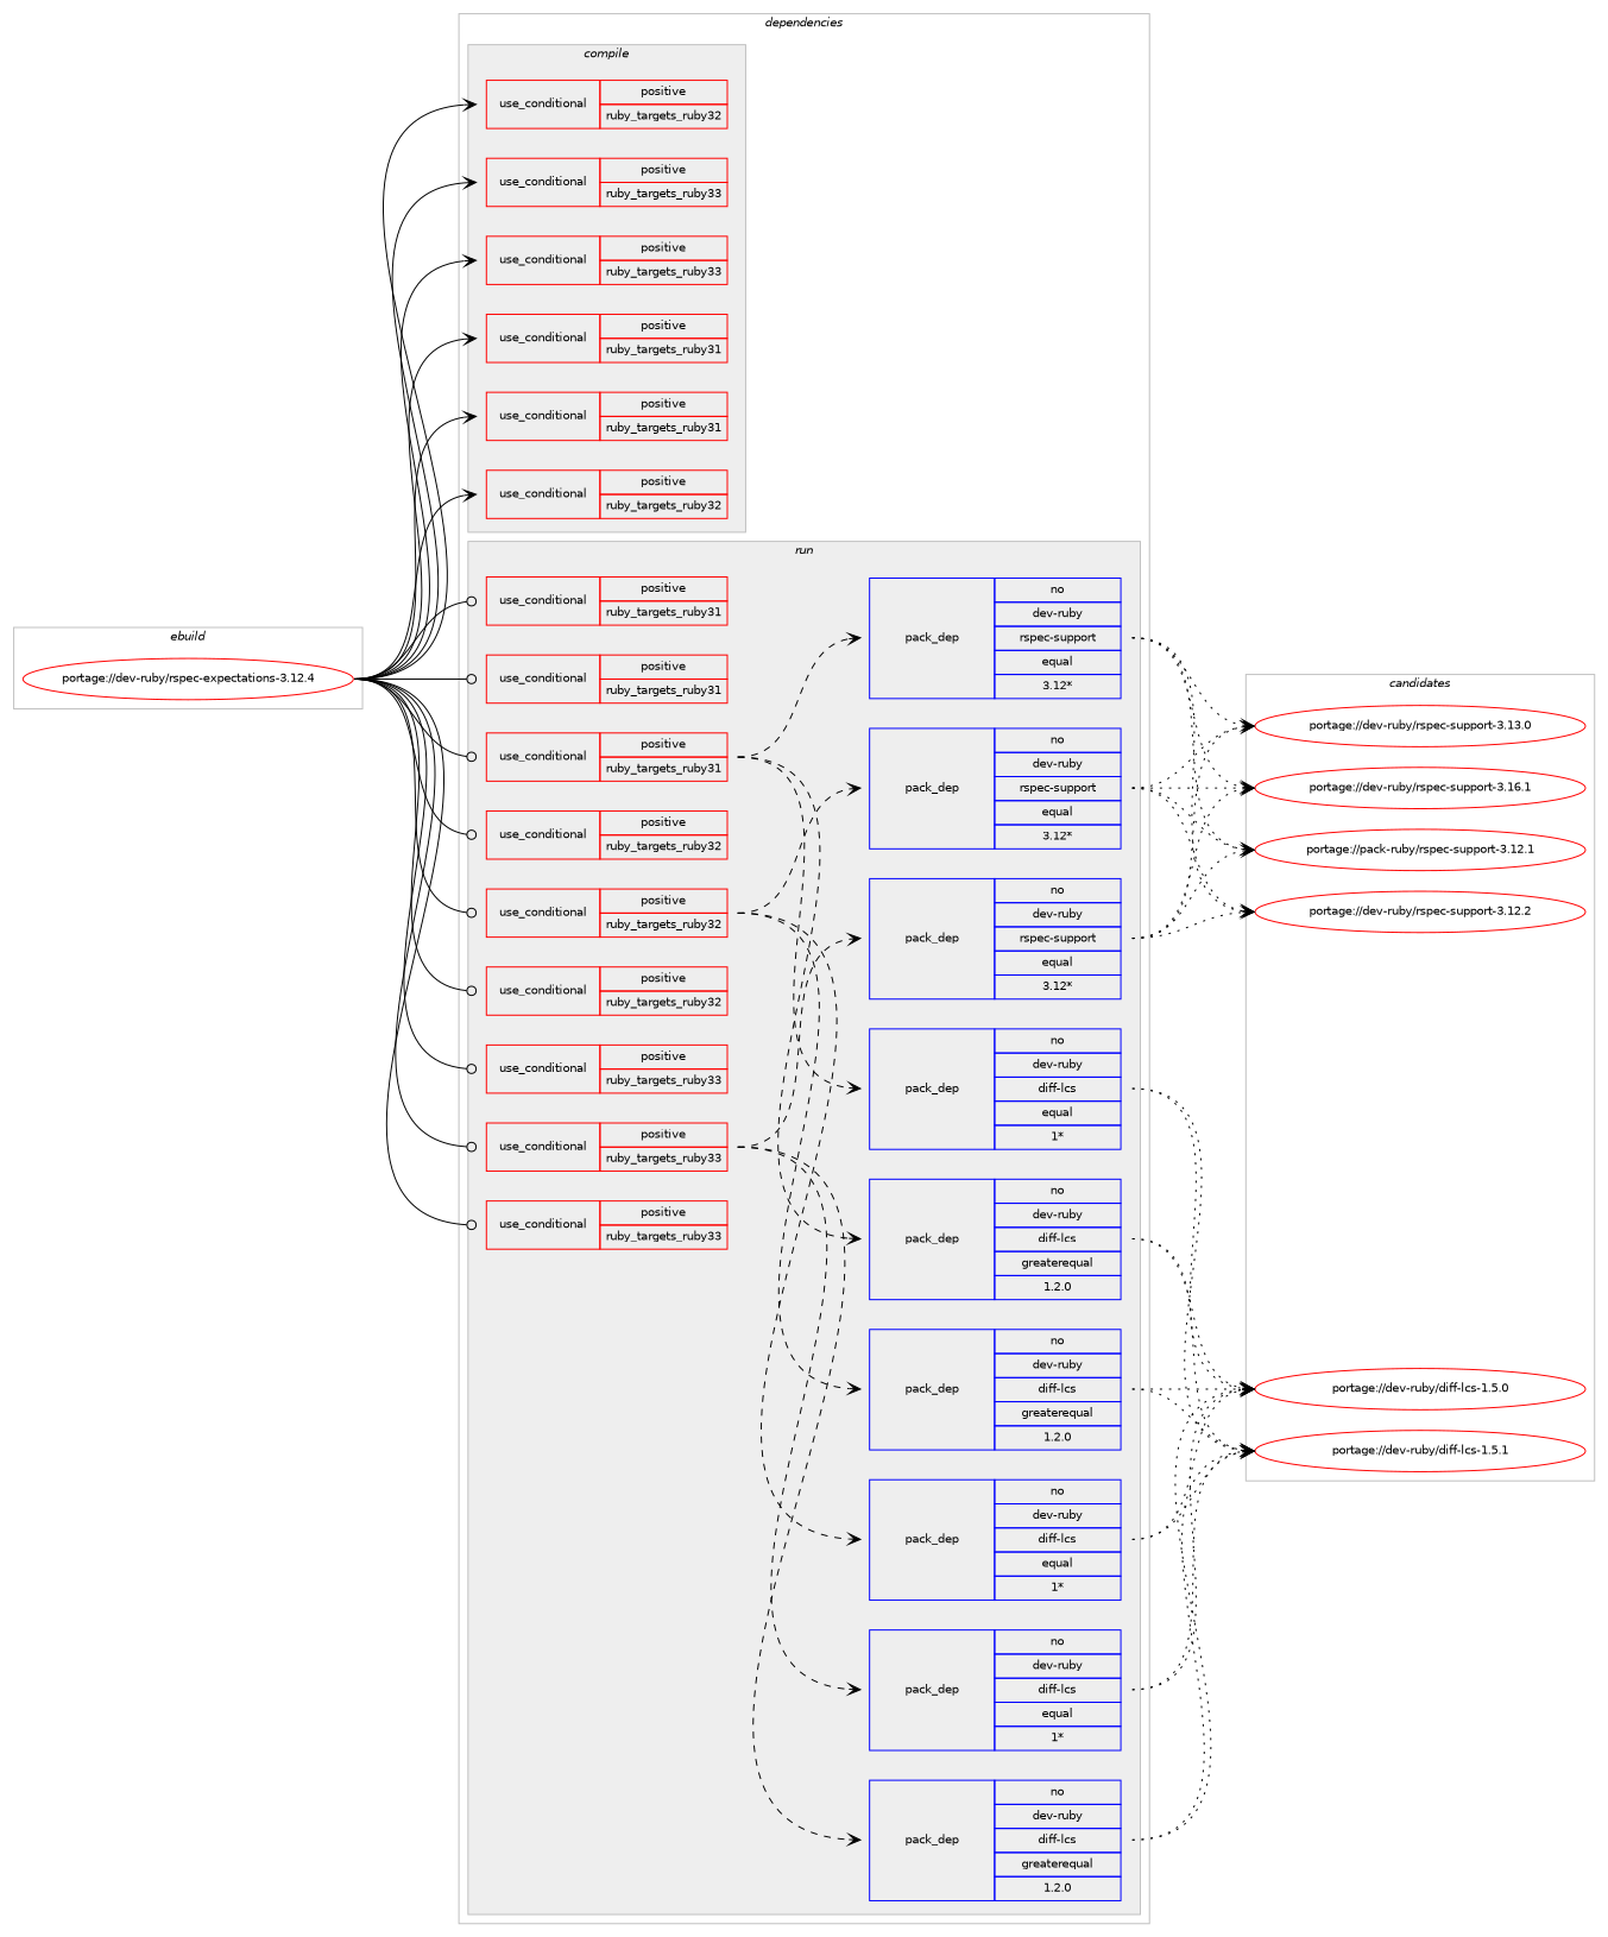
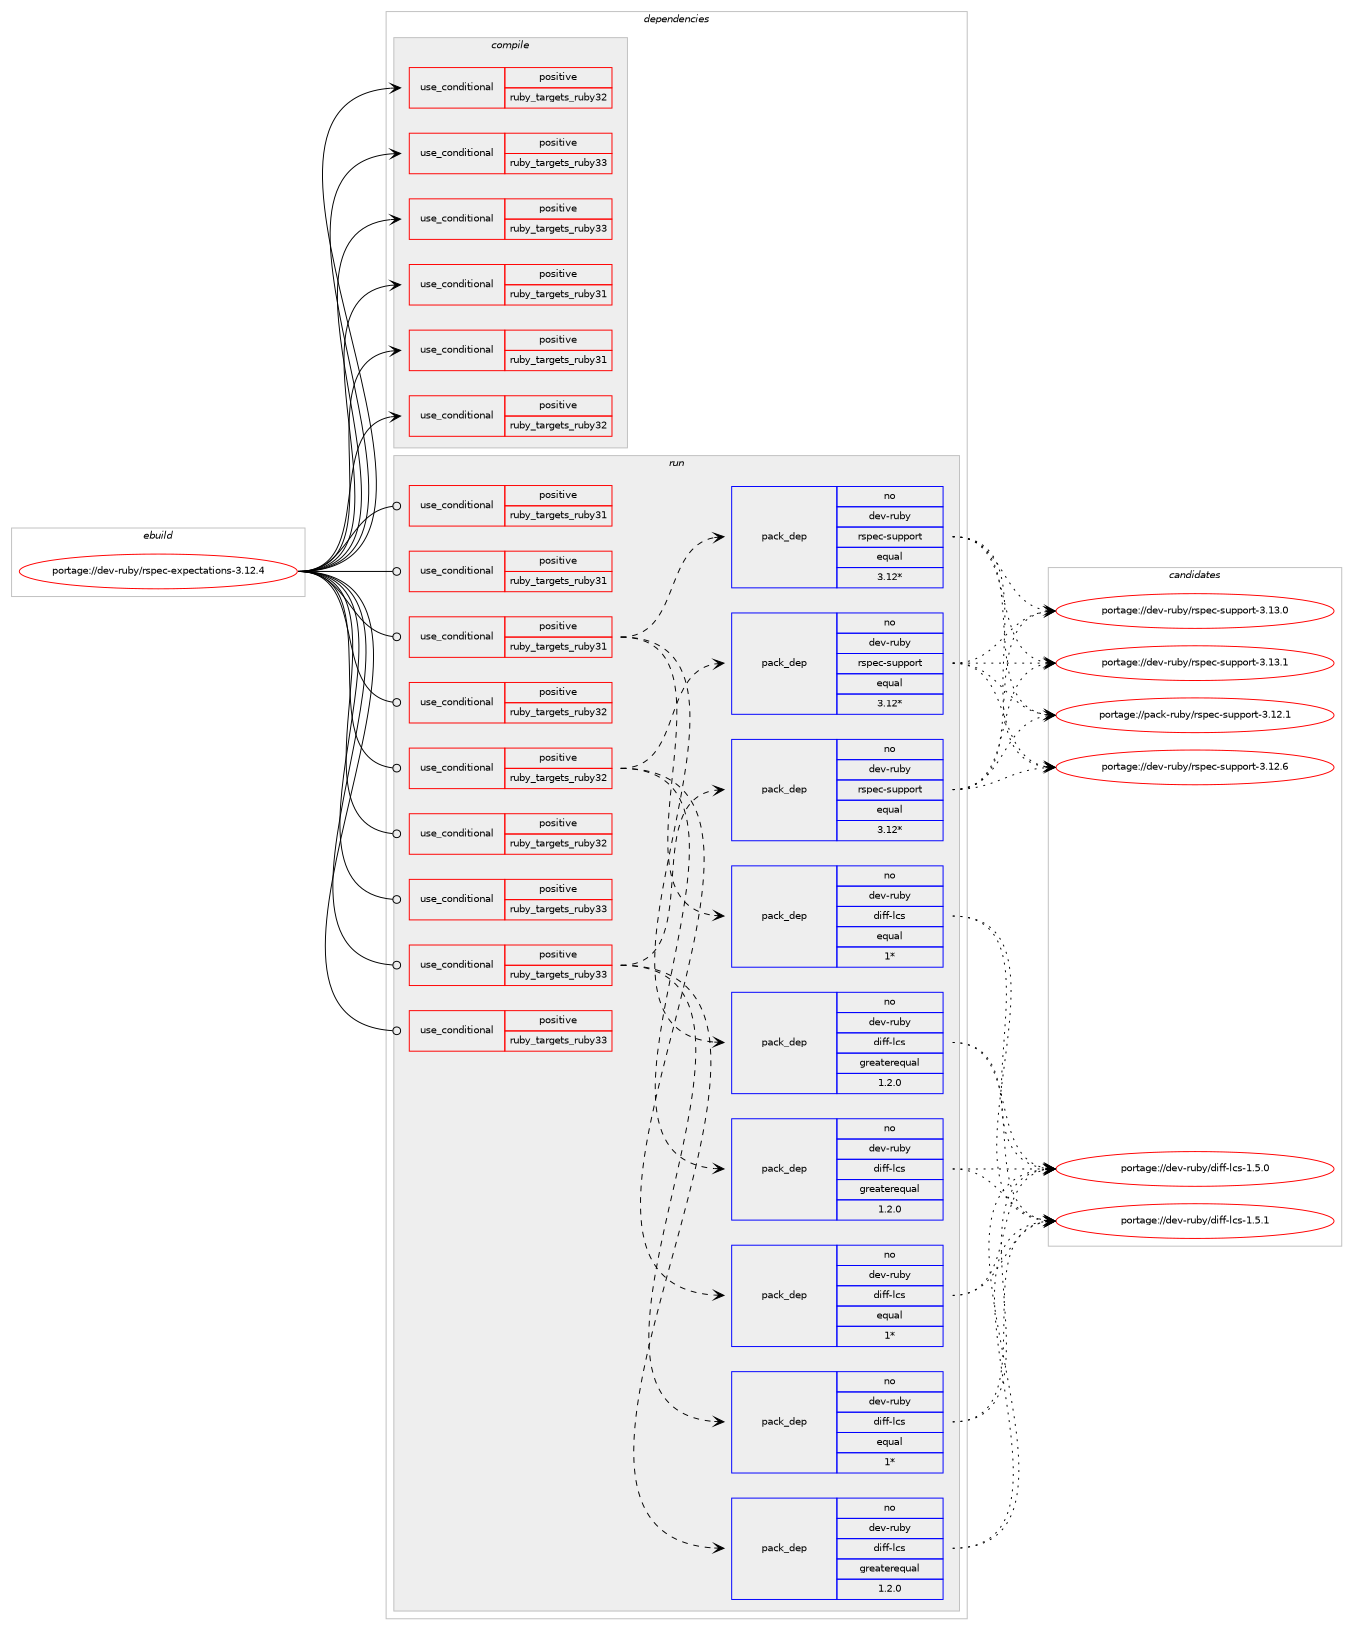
  digraph {
    compound=true
    concentrate=true
    fontname=Helvetica
    fontsize=10
    newrank=true
    rankdir=LR
    ranksep=1.5
    node [color=red fontname=Helvetica fontsize=10 shape=none]
    edge [arrowhead=vee headport=w style=dotted tailport=e weight=20]
    n1 [label="portage://dev-ruby/rspec-expectations-3.12.4" width=4 shape=""]
    n2 [label=<<TABLE BORDER="0" CELLBORDER="1" CELLSPACING="0" CELLPADDING="4"><TR><TD ROWSPAN="3" CELLPADDING="10">use_conditional</TD></TR><TR><TD>positive</TD></TR><TR><TD>ruby_targets_ruby31</TD></TR></TABLE>>]
    n3 [label=<<TABLE BORDER="0" CELLBORDER="1" CELLSPACING="0" CELLPADDING="4"><TR><TD ROWSPAN="3" CELLPADDING="10">use_conditional</TD></TR><TR><TD>positive</TD></TR><TR><TD>ruby_targets_ruby31</TD></TR></TABLE>>]
    n4 [label=<<TABLE BORDER="0" CELLBORDER="1" CELLSPACING="0" CELLPADDING="4"><TR><TD ROWSPAN="3" CELLPADDING="10">use_conditional</TD></TR><TR><TD>positive</TD></TR><TR><TD>ruby_targets_ruby32</TD></TR></TABLE>>]
    n5 [label=<<TABLE BORDER="0" CELLBORDER="1" CELLSPACING="0" CELLPADDING="4"><TR><TD ROWSPAN="3" CELLPADDING="10">use_conditional</TD></TR><TR><TD>positive</TD></TR><TR><TD>ruby_targets_ruby32</TD></TR></TABLE>>]
    n6 [label=<<TABLE BORDER="0" CELLBORDER="1" CELLSPACING="0" CELLPADDING="4"><TR><TD ROWSPAN="3" CELLPADDING="10">use_conditional</TD></TR><TR><TD>positive</TD></TR><TR><TD>ruby_targets_ruby33</TD></TR></TABLE>>]
    n7 [label=<<TABLE BORDER="0" CELLBORDER="1" CELLSPACING="0" CELLPADDING="4"><TR><TD ROWSPAN="3" CELLPADDING="10">use_conditional</TD></TR><TR><TD>positive</TD></TR><TR><TD>ruby_targets_ruby33</TD></TR></TABLE>>]
    n8 [label=<<TABLE BORDER="0" CELLBORDER="1" CELLSPACING="0" CELLPADDING="4"><TR><TD ROWSPAN="3" CELLPADDING="10">use_conditional</TD></TR><TR><TD>positive</TD></TR><TR><TD>ruby_targets_ruby31</TD></TR></TABLE>>]
    n9 [label=<<TABLE BORDER="0" CELLBORDER="1" CELLSPACING="0" CELLPADDING="4"><TR><TD ROWSPAN="3" CELLPADDING="10">use_conditional</TD></TR><TR><TD>positive</TD></TR><TR><TD>ruby_targets_ruby31</TD></TR></TABLE>>]
    n10 [color=blue label=<<TABLE BORDER="0" CELLBORDER="1" CELLSPACING="0" CELLPADDING="4" WIDTH="220"><TR><TD ROWSPAN="6" CELLPADDING="30">pack_dep</TD></TR><TR><TD WIDTH="110">no</TD></TR><TR><TD>dev-ruby</TD></TR><TR><TD>diff-lcs</TD></TR><TR><TD>greaterequal</TD></TR><TR><TD>1.2.0</TD></TR></TABLE>>]
    n11 [color=blue label=<<TABLE BORDER="0" CELLBORDER="1" CELLSPACING="0" CELLPADDING="4" WIDTH="220"><TR><TD ROWSPAN="6" CELLPADDING="30">pack_dep</TD></TR><TR><TD WIDTH="110">no</TD></TR><TR><TD>dev-ruby</TD></TR><TR><TD>diff-lcs</TD></TR><TR><TD>equal</TD></TR><TR><TD>1*</TD></TR></TABLE>>]
    n12 [color=blue label=<<TABLE BORDER="0" CELLBORDER="1" CELLSPACING="0" CELLPADDING="4" WIDTH="220"><TR><TD ROWSPAN="6" CELLPADDING="30">pack_dep</TD></TR><TR><TD WIDTH="110">no</TD></TR><TR><TD>dev-ruby</TD></TR><TR><TD>rspec-support</TD></TR><TR><TD>equal</TD></TR><TR><TD>3.12*</TD></TR></TABLE>>]
    n13 [label=<<TABLE BORDER="0" CELLBORDER="1" CELLSPACING="0" CELLPADDING="4"><TR><TD ROWSPAN="3" CELLPADDING="10">use_conditional</TD></TR><TR><TD>positive</TD></TR><TR><TD>ruby_targets_ruby31</TD></TR></TABLE>>]
    n14 [label=<<TABLE BORDER="0" CELLBORDER="1" CELLSPACING="0" CELLPADDING="4"><TR><TD ROWSPAN="3" CELLPADDING="10">use_conditional</TD></TR><TR><TD>positive</TD></TR><TR><TD>ruby_targets_ruby32</TD></TR></TABLE>>]
    n15 [color=blue label=<<TABLE BORDER="0" CELLBORDER="1" CELLSPACING="0" CELLPADDING="4" WIDTH="220"><TR><TD ROWSPAN="6" CELLPADDING="30">pack_dep</TD></TR><TR><TD WIDTH="110">no</TD></TR><TR><TD>dev-ruby</TD></TR><TR><TD>diff-lcs</TD></TR><TR><TD>greaterequal</TD></TR><TR><TD>1.2.0</TD></TR></TABLE>>]
    n16 [color=blue label=<<TABLE BORDER="0" CELLBORDER="1" CELLSPACING="0" CELLPADDING="4" WIDTH="220"><TR><TD ROWSPAN="6" CELLPADDING="30">pack_dep</TD></TR><TR><TD WIDTH="110">no</TD></TR><TR><TD>dev-ruby</TD></TR><TR><TD>diff-lcs</TD></TR><TR><TD>equal</TD></TR><TR><TD>1*</TD></TR></TABLE>>]
    n17 [color=blue label=<<TABLE BORDER="0" CELLBORDER="1" CELLSPACING="0" CELLPADDING="4" WIDTH="220"><TR><TD ROWSPAN="6" CELLPADDING="30">pack_dep</TD></TR><TR><TD WIDTH="110">no</TD></TR><TR><TD>dev-ruby</TD></TR><TR><TD>rspec-support</TD></TR><TR><TD>equal</TD></TR><TR><TD>3.12*</TD></TR></TABLE>>]
    n18 [label=<<TABLE BORDER="0" CELLBORDER="1" CELLSPACING="0" CELLPADDING="4"><TR><TD ROWSPAN="3" CELLPADDING="10">use_conditional</TD></TR><TR><TD>positive</TD></TR><TR><TD>ruby_targets_ruby32</TD></TR></TABLE>>]
    n19 [label=<<TABLE BORDER="0" CELLBORDER="1" CELLSPACING="0" CELLPADDING="4"><TR><TD ROWSPAN="3" CELLPADDING="10">use_conditional</TD></TR><TR><TD>positive</TD></TR><TR><TD>ruby_targets_ruby32</TD></TR></TABLE>>]
    n20 [label=<<TABLE BORDER="0" CELLBORDER="1" CELLSPACING="0" CELLPADDING="4"><TR><TD ROWSPAN="3" CELLPADDING="10">use_conditional</TD></TR><TR><TD>positive</TD></TR><TR><TD>ruby_targets_ruby33</TD></TR></TABLE>>]
    n21 [color=blue label=<<TABLE BORDER="0" CELLBORDER="1" CELLSPACING="0" CELLPADDING="4" WIDTH="220"><TR><TD ROWSPAN="6" CELLPADDING="30">pack_dep</TD></TR><TR><TD WIDTH="110">no</TD></TR><TR><TD>dev-ruby</TD></TR><TR><TD>diff-lcs</TD></TR><TR><TD>greaterequal</TD></TR><TR><TD>1.2.0</TD></TR></TABLE>>]
    n22 [color=blue label=<<TABLE BORDER="0" CELLBORDER="1" CELLSPACING="0" CELLPADDING="4" WIDTH="220"><TR><TD ROWSPAN="6" CELLPADDING="30">pack_dep</TD></TR><TR><TD WIDTH="110">no</TD></TR><TR><TD>dev-ruby</TD></TR><TR><TD>diff-lcs</TD></TR><TR><TD>equal</TD></TR><TR><TD>1*</TD></TR></TABLE>>]
    n23 [color=blue label=<<TABLE BORDER="0" CELLBORDER="1" CELLSPACING="0" CELLPADDING="4" WIDTH="220"><TR><TD ROWSPAN="6" CELLPADDING="30">pack_dep</TD></TR><TR><TD WIDTH="110">no</TD></TR><TR><TD>dev-ruby</TD></TR><TR><TD>rspec-support</TD></TR><TR><TD>equal</TD></TR><TR><TD>3.12*</TD></TR></TABLE>>]
    n24 [label=<<TABLE BORDER="0" CELLBORDER="1" CELLSPACING="0" CELLPADDING="4"><TR><TD ROWSPAN="3" CELLPADDING="10">use_conditional</TD></TR><TR><TD>positive</TD></TR><TR><TD>ruby_targets_ruby33</TD></TR></TABLE>>]
    n25 [label=<<TABLE BORDER="0" CELLBORDER="1" CELLSPACING="0" CELLPADDING="4"><TR><TD ROWSPAN="3" CELLPADDING="10">use_conditional</TD></TR><TR><TD>positive</TD></TR><TR><TD>ruby_targets_ruby33</TD></TR></TABLE>>]
    n26 [label="portage://pack-ruby/rspec-support-3.12.1" width=4 shape=""]
-   n27 [label="portage://dev-ruby/rspec-support-3.12.2" width=4 shape=""]
+   n27 [label="portage://dev-ruby/rspec-support-3.12.6" width=4 shape=""]
    n28 [label="portage://dev-ruby/rspec-support-3.13.0" width=4 shape=""]
-   n29 [label="portage://dev-ruby/rspec-support-3.16.1" width=4 shape=""]
+   n29 [label="portage://dev-ruby/rspec-support-3.13.1" width=4 shape=""]
    n30 [label="portage://dev-ruby/diff-lcs-1.5.0" width=4 shape=""]
    n31 [label="portage://dev-ruby/diff-lcs-1.5.1" width=4 shape=""]
    subgraph cluster_1 {
      color=gray
      label=<<i>ebuild</i>>
      rank=same
      n1
    }
    subgraph cluster_2 {
      color=gray
      label=<<i>dependencies</i>>
      subgraph cluster_3 {
        color=gray
        fillcolor="#eeeeee"
        label=<<i>compile</i>>
        style=filled
        subgraph sub_4 {
          color=gray
          fillcolor="#eeeeee"
          label=<<i>compile</i>>
          style=filled
          n2
        }
        subgraph sub_5 {
          color=gray
          fillcolor="#eeeeee"
          label=<<i>compile</i>>
          style=filled
          n3
        }
        subgraph sub_6 {
          color=gray
          fillcolor="#eeeeee"
          label=<<i>compile</i>>
          style=filled
          n4
        }
        subgraph sub_7 {
          color=gray
          fillcolor="#eeeeee"
          label=<<i>compile</i>>
          style=filled
          n5
        }
        subgraph sub_8 {
          color=gray
          fillcolor="#eeeeee"
          label=<<i>compile</i>>
          style=filled
          n6
        }
        subgraph sub_9 {
          color=gray
          fillcolor="#eeeeee"
          label=<<i>compile</i>>
          style=filled
          n7
        }
      }
      subgraph cluster_10 {
        color=gray
        fillcolor="#eeeeee"
        label=<<i>compile and run</i>>
        style=filled
      }
      subgraph cluster_11 {
        color=gray
        fillcolor="#eeeeee"
        label=<<i>run</i>>
        style=filled
        subgraph sub_12 {
          color=gray
          fillcolor="#eeeeee"
          label=<<i>run</i>>
          style=filled
          n8
        }
        subgraph sub_13 {
          color=gray
          fillcolor="#eeeeee"
          label=<<i>run</i>>
          style=filled
          n9
        }
        subgraph sub_14 {
          color=gray
          fillcolor="#eeeeee"
          label=<<i>run</i>>
          style=filled
          n13
          subgraph sub_15 {
            color=gray
            fillcolor="#eeeeee"
            label=<<i>run</i>>
            style=filled
            n10
          }
          subgraph sub_16 {
            color=gray
            fillcolor="#eeeeee"
            label=<<i>run</i>>
            style=filled
            n11
          }
          subgraph sub_17 {
            color=gray
            fillcolor="#eeeeee"
            label=<<i>run</i>>
            style=filled
            n12
          }
        }
        subgraph sub_18 {
          color=gray
          fillcolor="#eeeeee"
          label=<<i>run</i>>
          style=filled
          n14
        }
        subgraph sub_19 {
          color=gray
          fillcolor="#eeeeee"
          label=<<i>run</i>>
          style=filled
          n18
          subgraph sub_20 {
            color=gray
            fillcolor="#eeeeee"
            label=<<i>run</i>>
            style=filled
            n15
          }
          subgraph sub_21 {
            color=gray
            fillcolor="#eeeeee"
            label=<<i>run</i>>
            style=filled
            n16
          }
          subgraph sub_22 {
            color=gray
            fillcolor="#eeeeee"
            label=<<i>run</i>>
            style=filled
            n17
          }
        }
        subgraph sub_23 {
          color=gray
          fillcolor="#eeeeee"
          label=<<i>run</i>>
          style=filled
          n19
        }
        subgraph sub_24 {
          color=gray
          fillcolor="#eeeeee"
          label=<<i>run</i>>
          style=filled
          n20
        }
        subgraph sub_25 {
          color=gray
          fillcolor="#eeeeee"
          label=<<i>run</i>>
          style=filled
          n24
          subgraph sub_26 {
            color=gray
            fillcolor="#eeeeee"
            label=<<i>run</i>>
            style=filled
            n21
          }
          subgraph sub_27 {
            color=gray
            fillcolor="#eeeeee"
            label=<<i>run</i>>
            style=filled
            n22
          }
          subgraph sub_28 {
            color=gray
            fillcolor="#eeeeee"
            label=<<i>run</i>>
            style=filled
            n23
          }
        }
        subgraph sub_29 {
          color=gray
          fillcolor="#eeeeee"
          label=<<i>run</i>>
          style=filled
          n25
        }
      }
    }
    subgraph cluster_30 {
      color=gray
      label=<<i>candidates</i>>
      rank=same
      subgraph sub_31 {
        color=black
        label=<<i>candidates</i>>
        nodesep=1
        rank=same
        n26
        n27
        n28
        n29
      }
      subgraph sub_32 {
        color=black
        label=<<i>candidates</i>>
        nodesep=1
        rank=same
        n30
        n31
      }
      subgraph sub_33 {
        color=black
        label=<<i>candidates</i>>
        nodesep=1
        rank=same
        n30
        n31
      }
      subgraph sub_34 {
        color=black
        label=<<i>candidates</i>>
        nodesep=1
        rank=same
        n30
        n31
      }
      subgraph sub_35 {
        color=black
        label=<<i>candidates</i>>
        nodesep=1
        rank=same
        n30
        n31
      }
      subgraph sub_36 {
        color=black
        label=<<i>candidates</i>>
        nodesep=1
        rank=same
        n26
        n27
        n28
        n29
      }
      subgraph sub_37 {
        color=black
        label=<<i>candidates</i>>
        nodesep=1
        rank=same
        n30
        n31
      }
      subgraph sub_38 {
        color=black
        label=<<i>candidates</i>>
        nodesep=1
        rank=same
        n30
        n31
      }
      subgraph sub_39 {
        color=black
        label=<<i>candidates</i>>
        nodesep=1
        rank=same
        n26
        n27
        n28
        n29
      }
    }
    n1 -> n2 [style=solid]
    n1 -> n3 [style=solid]
    n1 -> n4 [style=solid]
    n1 -> n5 [style=solid]
    n1 -> n6 [style=solid]
    n1 -> n7 [style=solid]
    n1 -> n8 [arrowhead=odot style=solid]
    n1 -> n9 [arrowhead=odot style=solid]
    n1 -> n13 [arrowhead=odot style=solid]
    n1 -> n14 [arrowhead=odot style=solid]
    n1 -> n18 [arrowhead=odot style=solid]
    n1 -> n19 [arrowhead=odot style=solid]
    n1 -> n20 [arrowhead=odot style=solid]
    n1 -> n24 [arrowhead=odot style=solid]
    n1 -> n25 [arrowhead=odot style=solid]
    n10 -> n30 [weight=100]
    n10 -> n31 [weight=100]
    n11 -> n30 [weight=100]
    n11 -> n31 [weight=100]
    n12 -> n26 [weight=100]
    n12 -> n27 [weight=100]
    n12 -> n28 [weight=100]
    n12 -> n29 [weight=100]
    n13 -> n10 [style=dashed]
    n13 -> n11 [style=dashed]
    n13 -> n12 [style=dashed]
    n15 -> n30 [weight=100]
    n15 -> n31 [weight=100]
    n16 -> n30 [weight=100]
    n16 -> n31 [weight=100]
    n17 -> n26 [weight=100]
    n17 -> n27 [weight=100]
    n17 -> n28 [weight=100]
    n17 -> n29 [weight=100]
    n18 -> n15 [style=dashed]
    n18 -> n16 [style=dashed]
    n18 -> n17 [style=dashed]
    n21 -> n30 [weight=100]
    n21 -> n31 [weight=100]
    n22 -> n30 [weight=100]
    n22 -> n31 [weight=100]
    n23 -> n26 [weight=100]
    n23 -> n27 [weight=100]
    n23 -> n28 [weight=100]
    n23 -> n29 [weight=100]
    n24 -> n21 [style=dashed]
    n24 -> n22 [style=dashed]
    n24 -> n23 [style=dashed]
  }
